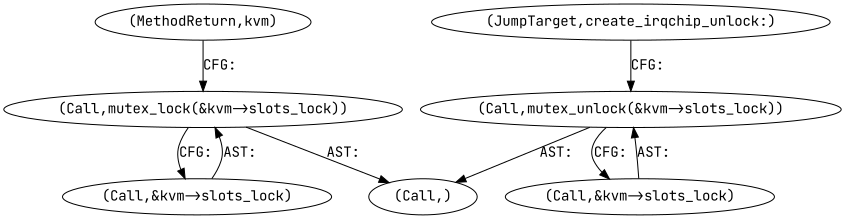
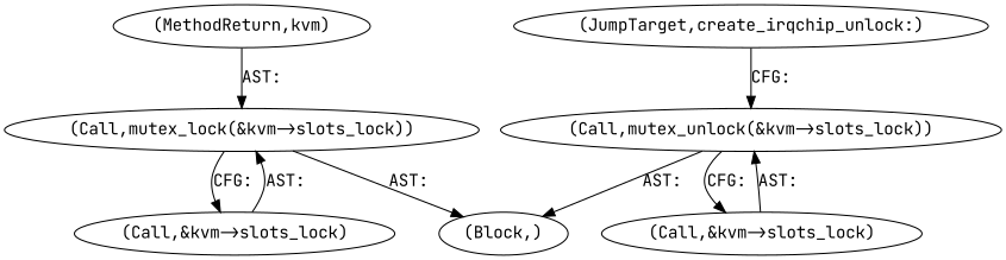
  digraph {
    fontname="JetBrains Mono"
    node [fontname="JetBrains Mono"]
    edge [fontname="JetBrains Mono"]
    n1 [label="(Call,mutex_unlock(&kvm->slots_lock))"]
    n2 [label="(Call,&kvm->slots_lock)"]
-   n3 [label="(Call,)"]
+   n3 [label="(Block,)"]
    n4 [label="(Call,mutex_lock(&kvm->slots_lock))"]
    n5 [label="(Call,&kvm->slots_lock)"]
    n6 [label="(JumpTarget,create_irqchip_unlock:)"]
    n7 [label="(MethodReturn,kvm)"]
    n1 -> n2 [label="CFG: "]
    n1 -> n3 [label="AST: "]
    n2 -> n1 [label="AST: "]
    n4 -> n3 [label="AST: "]
    n4 -> n5 [label="CFG: "]
    n5 -> n4 [label="AST: "]
    n6 -> n1 [label="CFG: "]
-   n7 -> n4 [label="CFG: "]
+   n7 -> n4 [label="AST: "]
  }
